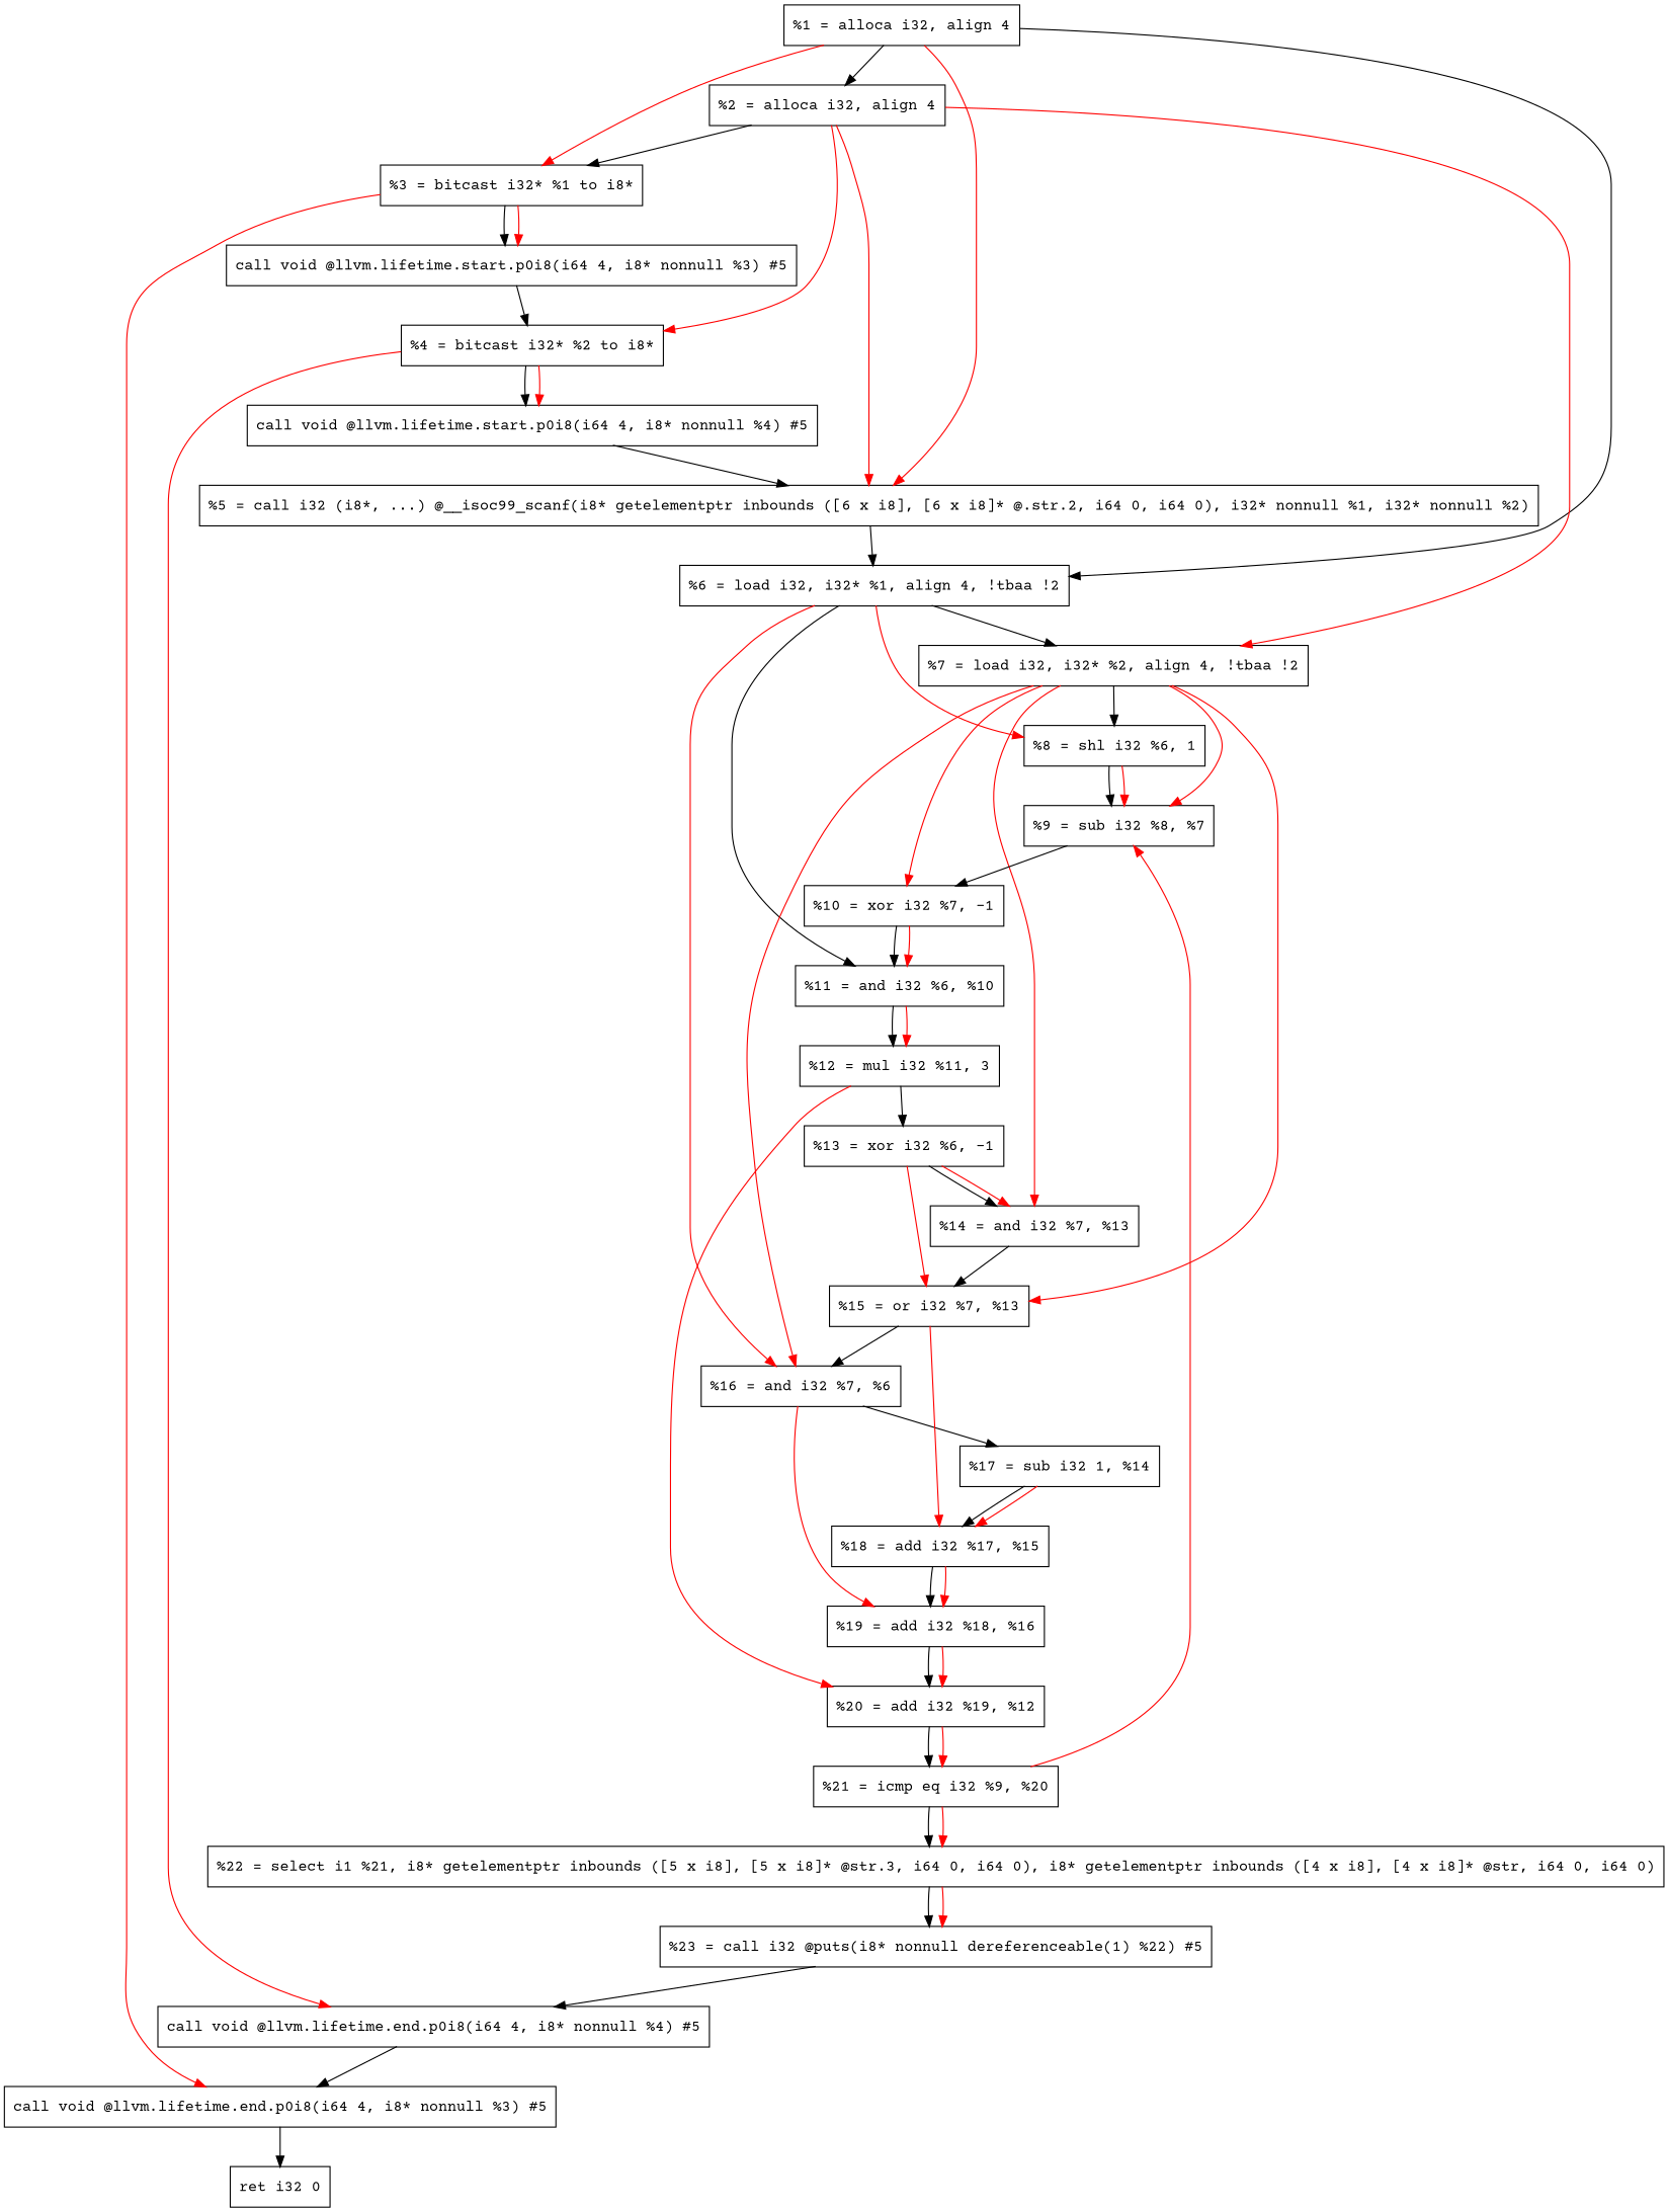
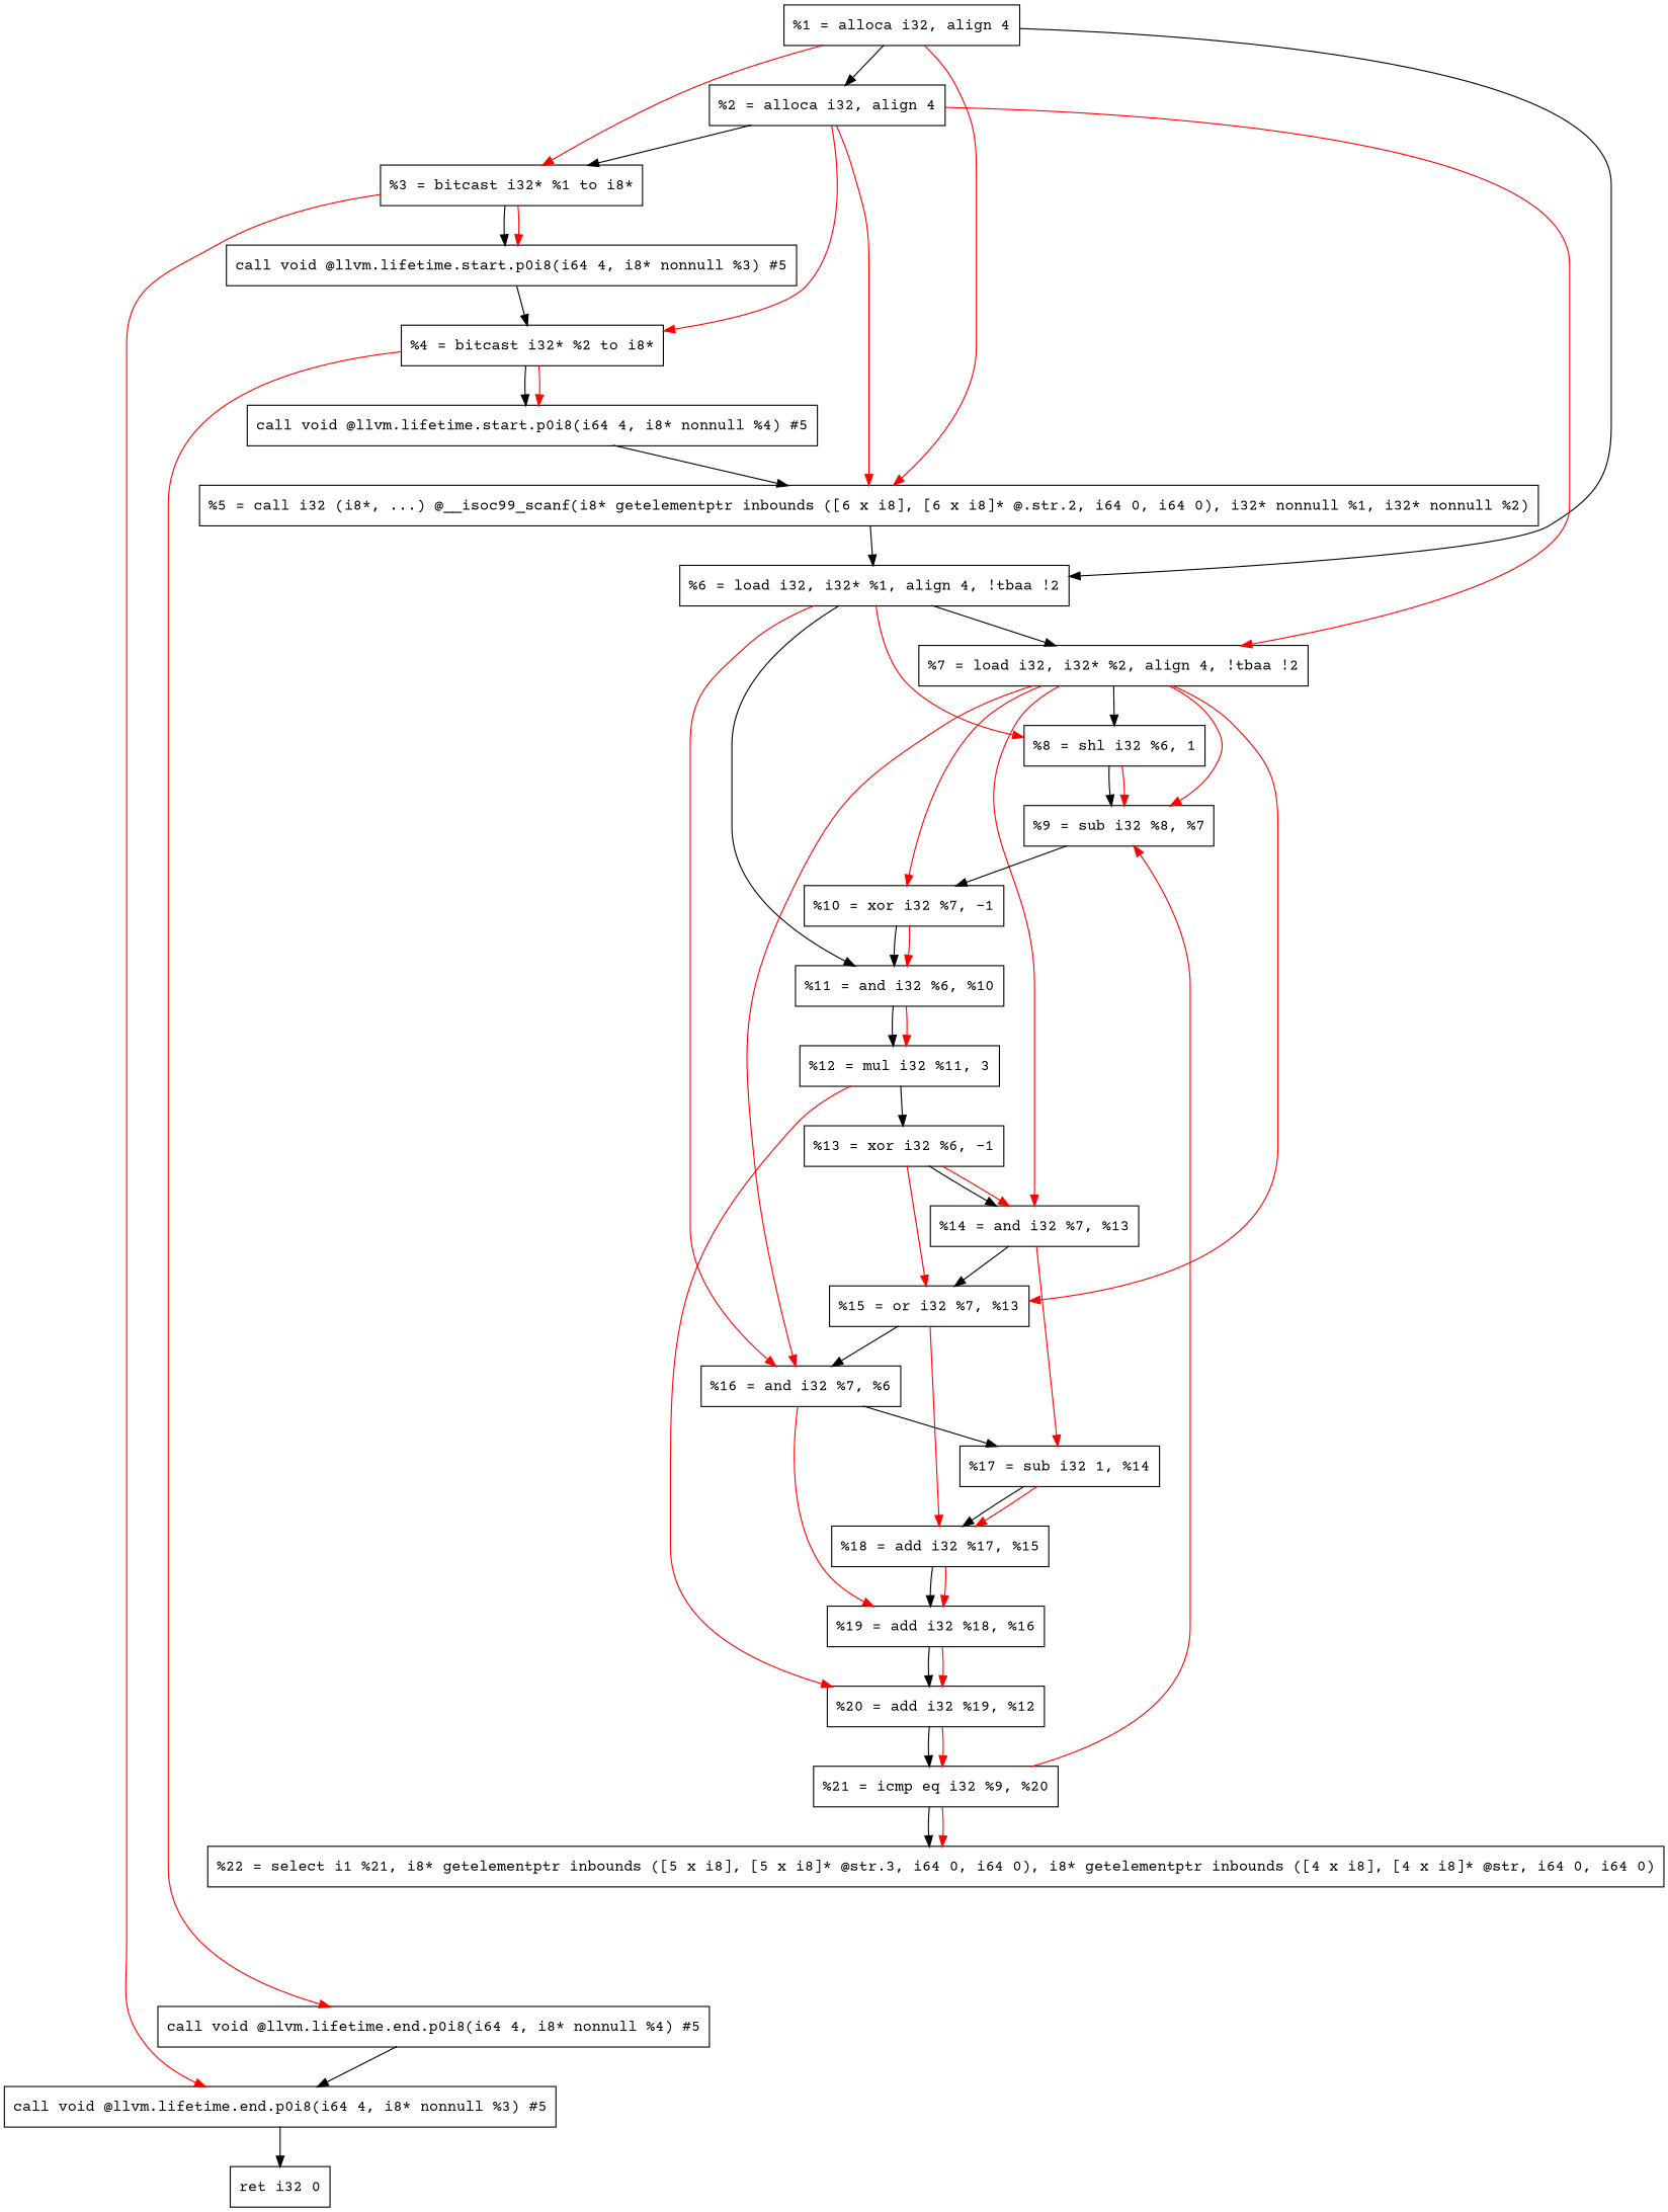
  digraph {
    fontname="Courier Prime"
    node [fontname="Courier Prime" shape=record]
    edge [fontname="Courier Prime" color=red]
    n1 [label="  %1 = alloca i32, align 4"]
    n2 [label="  %2 = alloca i32, align 4"]
    n3 [label="  %3 = bitcast i32* %1 to i8*"]
    n4 [label="  %5 = call i32 (i8*, ...) @__isoc99_scanf(i8* getelementptr inbounds ([6 x i8], [6 x i8]* @.str.2, i64 0, i64 0), i32* nonnull %1, i32* nonnull %2)"]
    n5 [label="  %6 = load i32, i32* %1, align 4, !tbaa !2"]
    n6 [label="  %4 = bitcast i32* %2 to i8*"]
    n7 [label="  %7 = load i32, i32* %2, align 4, !tbaa !2"]
    n8 [label="  call void @llvm.lifetime.start.p0i8(i64 4, i8* nonnull %3) #5"]
    n9 [label="  call void @llvm.lifetime.end.p0i8(i64 4, i8* nonnull %3) #5"]
    n10 [label="  %8 = shl i32 %6, 1"]
    n11 [label="  %11 = and i32 %6, %10"]
    n12 [label="  %16 = and i32 %7, %6"]
    n13 [label="  call void @llvm.lifetime.start.p0i8(i64 4, i8* nonnull %4) #5"]
    n14 [label="  call void @llvm.lifetime.end.p0i8(i64 4, i8* nonnull %4) #5"]
    n15 [label="  %9 = sub i32 %8, %7"]
    n16 [label="  %10 = xor i32 %7, -1"]
    n17 [label="  %14 = and i32 %7, %13"]
    n18 [label="  %15 = or i32 %7, %13"]
    n19 [label="  ret i32 0"]
    n20 [label="  %12 = mul i32 %11, 3"]
    n21 [label="  %13 = xor i32 %6, -1"]
    n22 [label="  %17 = sub i32 1, %14"]
    n23 [label="  %19 = add i32 %18, %16"]
    n24 [label="  %18 = add i32 %17, %15"]
    n25 [label="  %21 = icmp eq i32 %9, %20"]
    n26 [label="  %22 = select i1 %21, i8* getelementptr inbounds ([5 x i8], [5 x i8]* @str.3, i64 0, i64 0), i8* getelementptr inbounds ([4 x i8], [4 x i8]* @str, i64 0, i64 0)"]
    n27 [label="  %20 = add i32 %19, %12"]
-   n28 [label="  %23 = call i32 @puts(i8* nonnull dereferenceable(1) %22) #5"]
    n1 -> n2 [color=""]
    n1 -> n3
    n1 -> n4
    n1 -> n5 [color=black]
    n2 -> n3 [color=""]
    n2 -> n4
    n2 -> n6
    n2 -> n7
    n3 -> n8 [color=""]
    n3 -> n8
    n3 -> n9
    n4 -> n5 [color=""]
    n5 -> n7 [color=""]
    n5 -> n10
    n5 -> n11 [color=black]
    n5 -> n12
    n6 -> n13 [color=""]
    n6 -> n13
    n6 -> n14
    n7 -> n10 [color=""]
    n7 -> n12
    n7 -> n15
    n7 -> n16
    n7 -> n17
    n7 -> n18
    n8 -> n6 [color=""]
    n9 -> n19 [color=""]
    n10 -> n15 [color=""]
    n10 -> n15
    n11 -> n20 [color=""]
    n11 -> n20
    n12 -> n22 [color=""]
    n12 -> n23
    n13 -> n4 [color=""]
    n14 -> n9 [color=""]
    n15 -> n16 [color=""]
    n16 -> n11 [color=""]
    n16 -> n11
    n17 -> n18 [color=""]
+   n17 -> n22
    n18 -> n12 [color=""]
    n18 -> n24
    n20 -> n21 [color=""]
    n20 -> n27
    n21 -> n17 [color=""]
    n21 -> n17
    n21 -> n18
    n22 -> n24 [color=""]
    n22 -> n24
    n23 -> n27 [color=""]
    n23 -> n27
    n24 -> n23 [color=""]
    n24 -> n23
    n25 -> n15
    n25 -> n26 [color=""]
    n25 -> n26
-   n26 -> n28 [color=""]
-   n26 -> n28
    n27 -> n25 [color=""]
    n27 -> n25
-   n28 -> n14 [color=""]
  }
